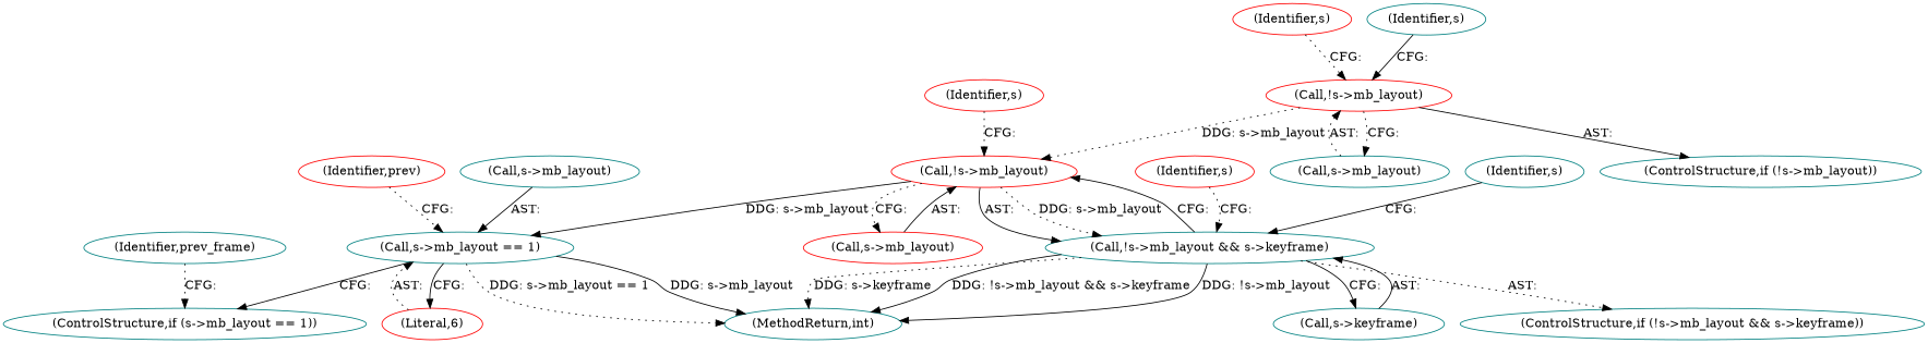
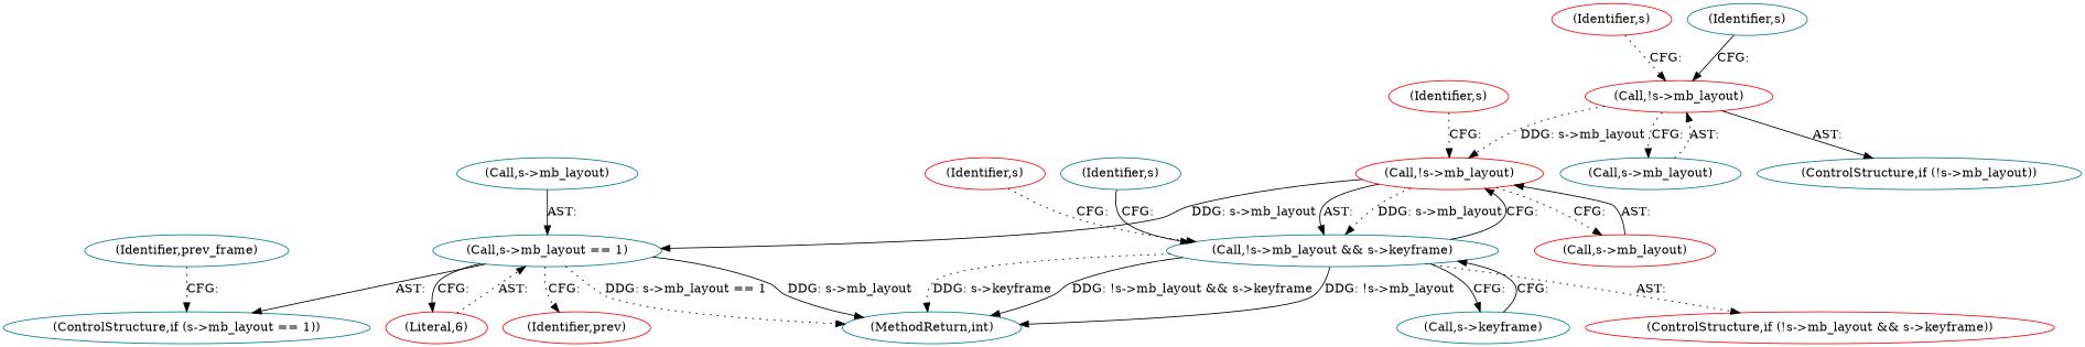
  digraph {
    node [color=teal]
    edge [style=solid]
    n1 [color=red label="(Call,!s->mb_layout)"]
    n2 [color=red label="(Call,!s->mb_layout)"]
    n3 [label="(Call,s->mb_layout)"]
    n4 [label="(ControlStructure,if (!s->mb_layout))"]
    n5 [label="(Call,!s->mb_layout && s->keyframe)"]
    n6 [label="(Call,s->mb_layout == 1)"]
    n7 [color=red label="(Call,s->mb_layout)"]
    n8 [label="(Call,s->keyframe)"]
    n9 [label="(MethodReturn,int)"]
-   n10 [label="(ControlStructure,if (!s->mb_layout && s->keyframe))"]
+   n10 [color=red label="(ControlStructure,if (!s->mb_layout && s->keyframe))"]
    n11 [color=red label="(Literal,6)"]
    n12 [label="(ControlStructure,if (s->mb_layout == 1))"]
    n13 [color=red label="(Identifier,s)"]
    n14 [color=red label="(Identifier,s)"]
    n15 [color=red label="(Identifier,prev)"]
    n16 [color=red label="(Identifier,s)"]
    n17 [label="(Identifier,s)"]
    n18 [label="(Identifier,s)"]
    n19 [label="(Call,s->mb_layout)"]
    n20 [label="(Identifier,prev_frame)"]
    n1 -> n2 [label="DDG: s->mb_layout" style=dotted]
    n1 -> n3 [label="CFG: " style=dotted]
    n1 -> n4 [label="AST: "]
    n2 -> n5 [label="AST: "]
    n2 -> n5 [label="DDG: s->mb_layout" style=dotted]
    n2 -> n6 [label="DDG: s->mb_layout"]
    n2 -> n7 [label="CFG: " style=dotted]
    n3 -> n1 [label="AST: " style=dotted]
    n5 -> n2 [label="CFG: "]
    n5 -> n8 [label="CFG: "]
    n5 -> n9 [label="DDG: s->keyframe" style=dotted]
    n5 -> n9 [label="DDG: !s->mb_layout && s->keyframe"]
    n5 -> n9 [label="DDG: !s->mb_layout"]
    n5 -> n10 [label="AST: " style=dotted]
    n6 -> n9 [label="DDG: s->mb_layout == 1" style=dotted]
    n6 -> n9 [label="DDG: s->mb_layout"]
    n6 -> n11 [label="CFG: "]
-   n6 -> n12 [label="CFG: "]
+   n6 -> n12 [label="AST: "]
    n7 -> n2 [label="AST: "]
-   n8 -> n5 [label="AST: "]
+   n8 -> n5 [label="CFG: "]
    n11 -> n6 [label="AST: " style=dotted]
    n13 -> n1 [label="CFG: " style=dotted]
    n14 -> n2 [label="CFG: " style=dotted]
-   n15 -> n6 [label="CFG: " style=dotted]
+   n6 -> n15 [label="CFG: " style=dotted]
    n16 -> n5 [label="CFG: " style=dotted]
    n17 -> n5 [label="CFG: "]
    n18 -> n1 [label="CFG: "]
    n19 -> n6 [label="AST: "]
    n20 -> n12 [label="CFG: " style=dotted]
  }
